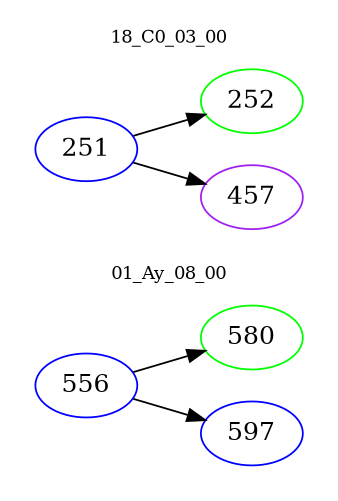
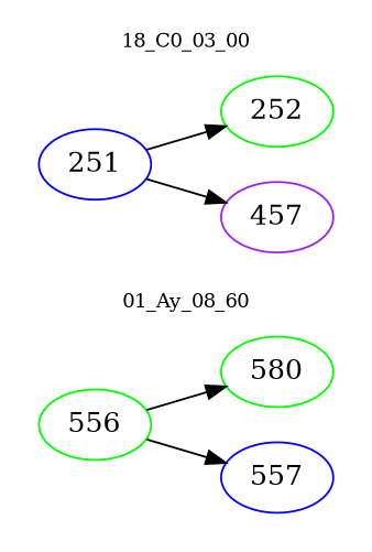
  digraph {
    rankdir=LR
    node [color=blue]
    edge [color=black]
-   n1 [label=556]
-   n2 [label=597]
+   n1 [color=green label=556]
+   n2 [label=557]
    n3 [color=green label=580]
    n4 [label=251]
    n5 [color=purple label=457]
    n6 [color=green label=252]
    subgraph cluster_1 {
      color=white
      fontsize=10
-     label="01_Ay_08_00"
+     label="01_Ay_08_60"
      n1
      n2
      n3
    }
    subgraph cluster_2 {
      color=white
      fontsize=10
      label="18_C0_03_00"
      n4
      n5
      n6
    }
    n1 -> n2
    n1 -> n3
    n4 -> n5
    n4 -> n6
  }
